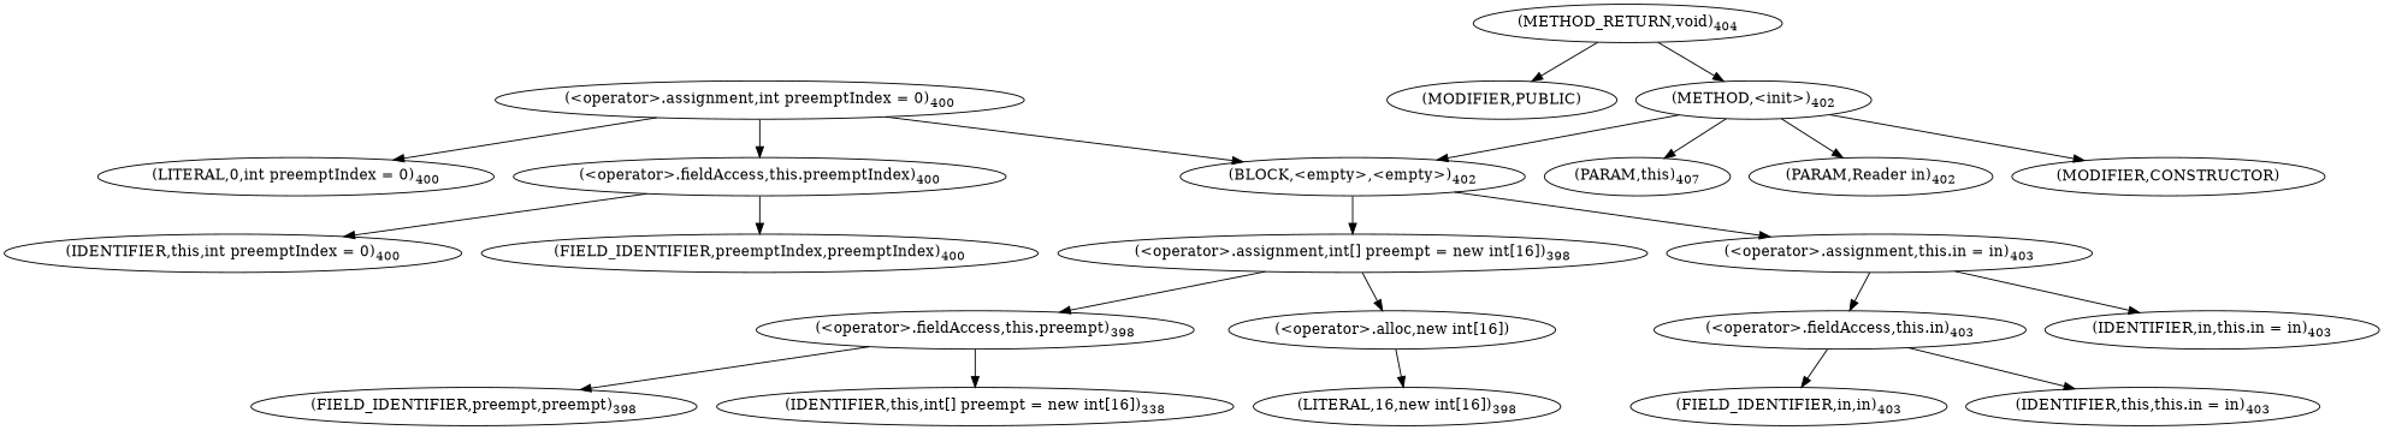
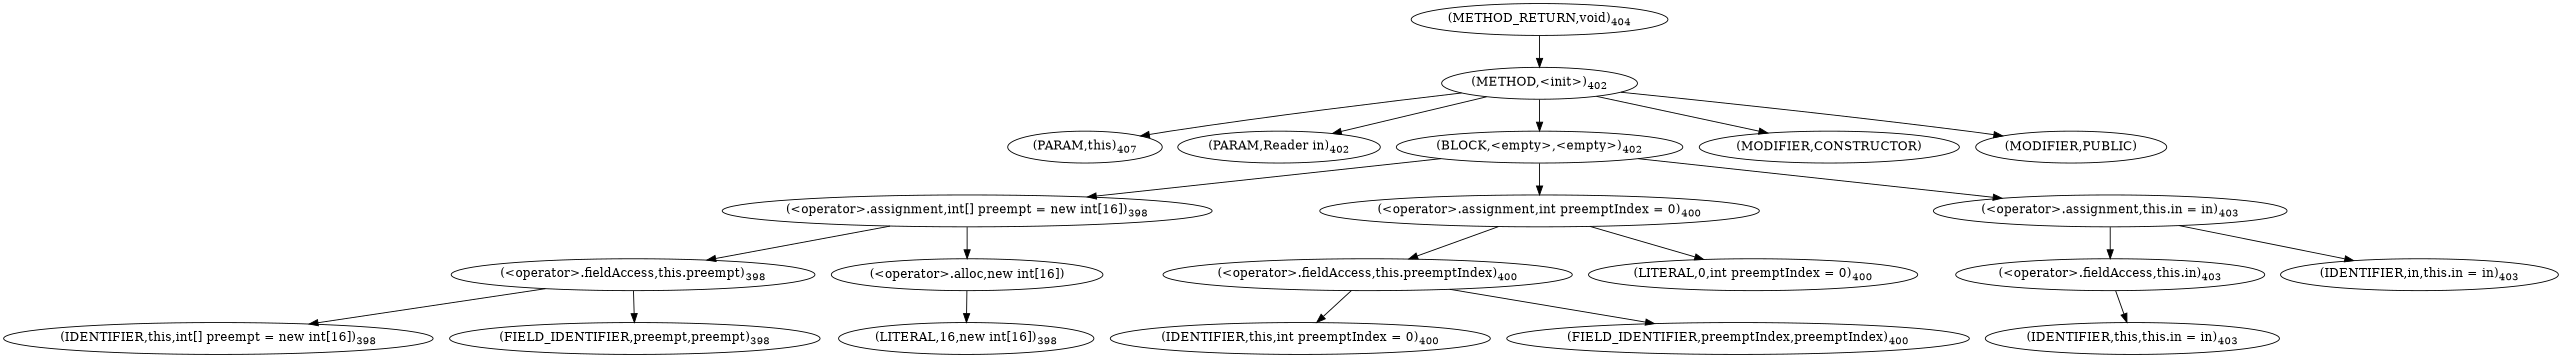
  digraph {
    n1 [label=<(METHOD,&lt;init&gt;)<SUB>402</SUB>>]
    n2 [label=<(PARAM,this)<SUB>407</SUB>>]
    n3 [label=<(PARAM,Reader in)<SUB>402</SUB>>]
    n4 [label=<(BLOCK,&lt;empty&gt;,&lt;empty&gt;)<SUB>402</SUB>>]
    n5 [label=<(MODIFIER,CONSTRUCTOR)>]
    n6 [label=<(MODIFIER,PUBLIC)>]
    n7 [label=<(&lt;operator&gt;.assignment,int[] preempt = new int[16])<SUB>398</SUB>>]
    n8 [label=<(&lt;operator&gt;.assignment,int preemptIndex = 0)<SUB>400</SUB>>]
    n9 [label=<(&lt;operator&gt;.assignment,this.in = in)<SUB>403</SUB>>]
    n10 [label=<(METHOD_RETURN,void)<SUB>404</SUB>>]
    n11 [label=<(&lt;operator&gt;.fieldAccess,this.preempt)<SUB>398</SUB>>]
    n12 [label=<(&lt;operator&gt;.alloc,new int[16])>]
    n13 [label=<(&lt;operator&gt;.fieldAccess,this.preemptIndex)<SUB>400</SUB>>]
    n14 [label=<(LITERAL,0,int preemptIndex = 0)<SUB>400</SUB>>]
    n15 [label=<(&lt;operator&gt;.fieldAccess,this.in)<SUB>403</SUB>>]
    n16 [label=<(IDENTIFIER,in,this.in = in)<SUB>403</SUB>>]
-   n17 [label=<(IDENTIFIER,this,int[] preempt = new int[16])<SUB>338</SUB>>]
+   n17 [label=<(IDENTIFIER,this,int[] preempt = new int[16])<SUB>398</SUB>>]
    n18 [label=<(FIELD_IDENTIFIER,preempt,preempt)<SUB>398</SUB>>]
    n19 [label=<(LITERAL,16,new int[16])<SUB>398</SUB>>]
    n20 [label=<(IDENTIFIER,this,int preemptIndex = 0)<SUB>400</SUB>>]
    n21 [label=<(FIELD_IDENTIFIER,preemptIndex,preemptIndex)<SUB>400</SUB>>]
    n22 [label=<(IDENTIFIER,this,this.in = in)<SUB>403</SUB>>]
-   n23 [label=<(FIELD_IDENTIFIER,in,in)<SUB>403</SUB>>]
    n1 -> n2
    n1 -> n3
    n1 -> n4
    n1 -> n5
-   n10 -> n6
+   n1 -> n6
    n4 -> n7
-   n8 -> n4
+   n4 -> n8
    n4 -> n9
    n7 -> n11
    n7 -> n12
    n8 -> n13
    n8 -> n14
    n9 -> n15
    n9 -> n16
    n10 -> n1
    n11 -> n17
    n11 -> n18
    n12 -> n19
    n13 -> n20
    n13 -> n21
    n15 -> n22
-   n15 -> n23
  }
